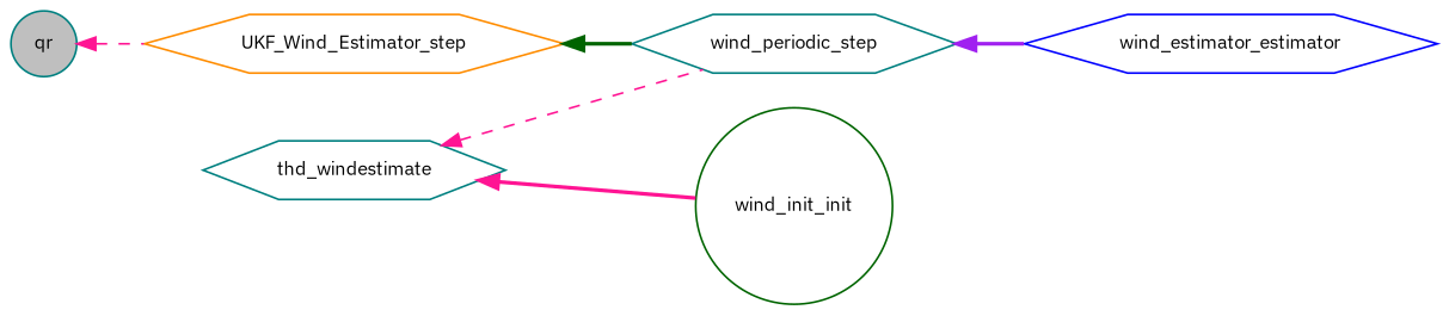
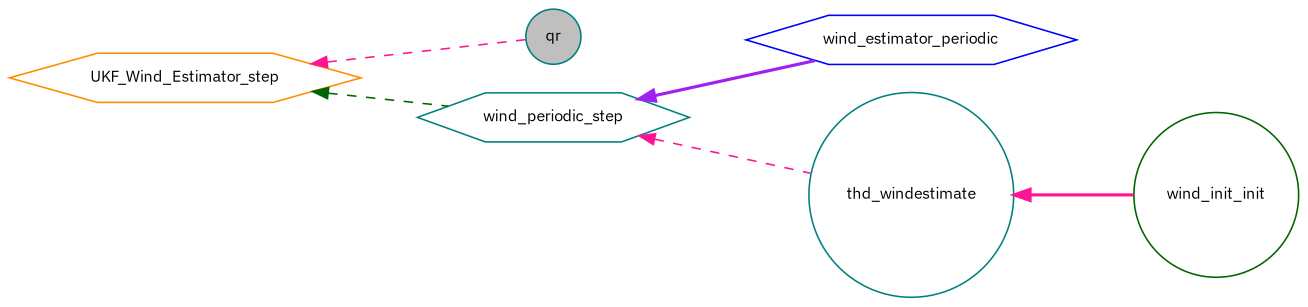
  digraph {
    fontname="IBM Plex Sans"
    rankdir=LR
    node [color=teal fillcolor=white fontname="IBM Plex Sans" fontsize=10 shape=circle style=filled]
    edge [color=deeppink dir=back fontname="IBM Plex Sans" fontsize=10 labelfontname=FreeSans labelfontsize=10 style=bold]
    n1 [fillcolor=grey75 fontcolor=black height=0.2 label=qr width=0.4]
    n2 [color=darkorange height=0.2 label=UKF_Wind_Estimator_step shape=hexagon width=0.4]
    n3 [height=0.2 label=wind_periodic_step shape=hexagon width=0.4]
-   n4 [color=blue height=0.2 label=wind_estimator_estimator shape=hexagon width=0.4]
-   n5 [height=0.2 label=thd_windestimate shape=hexagon width=0.4]
+   n4 [color=blue height=0.2 label=wind_estimator_periodic shape=hexagon width=0.4]
+   n5 [height=0.2 label=thd_windestimate width=0.4]
    n6 [color=darkgreen height=0.2 label=wind_init_init width=0.4]
-   n1 -> n2 [style=dashed]
-   n2 -> n3 [color=darkgreen]
+   n2 -> n1 [style=dashed]
+   n2 -> n3 [color=darkgreen style=dashed]
    n3 -> n4 [color=purple]
-   n5 -> n3 [style=dashed]
+   n3 -> n5 [style=dashed]
    n5 -> n6
  }
